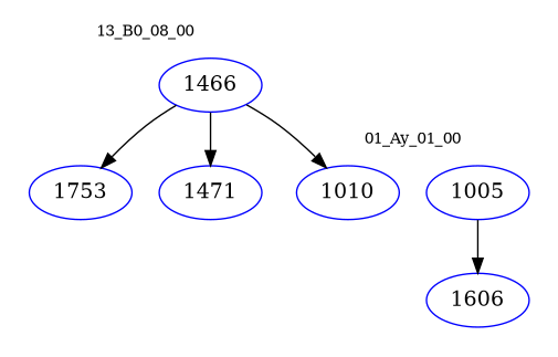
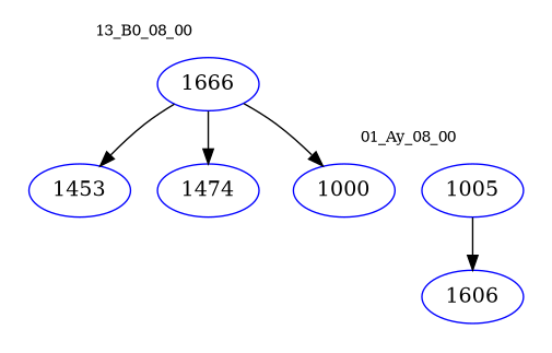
  digraph {
    node [color=blue]
    edge [color=black]
    n1 [label=1005]
    n2 [label=1606]
-   n3 [label=1010]
-   n4 [label=1466]
-   n5 [label=1753]
-   n6 [label=1471]
+   n3 [label=1000]
+   n4 [label=1666]
+   n5 [label=1453]
+   n6 [label=1474]
    subgraph cluster_1 {
      color=white
      fontsize=10
-     label="01_Ay_01_00"
+     label="01_Ay_08_00"
      n1
      n2
      n3
    }
    subgraph cluster_2 {
      color=white
      fontsize=10
      label="13_B0_08_00"
      n4
      n5
      n6
    }
    n1 -> n2
    n4 -> n3
    n4 -> n5
    n4 -> n6
  }
